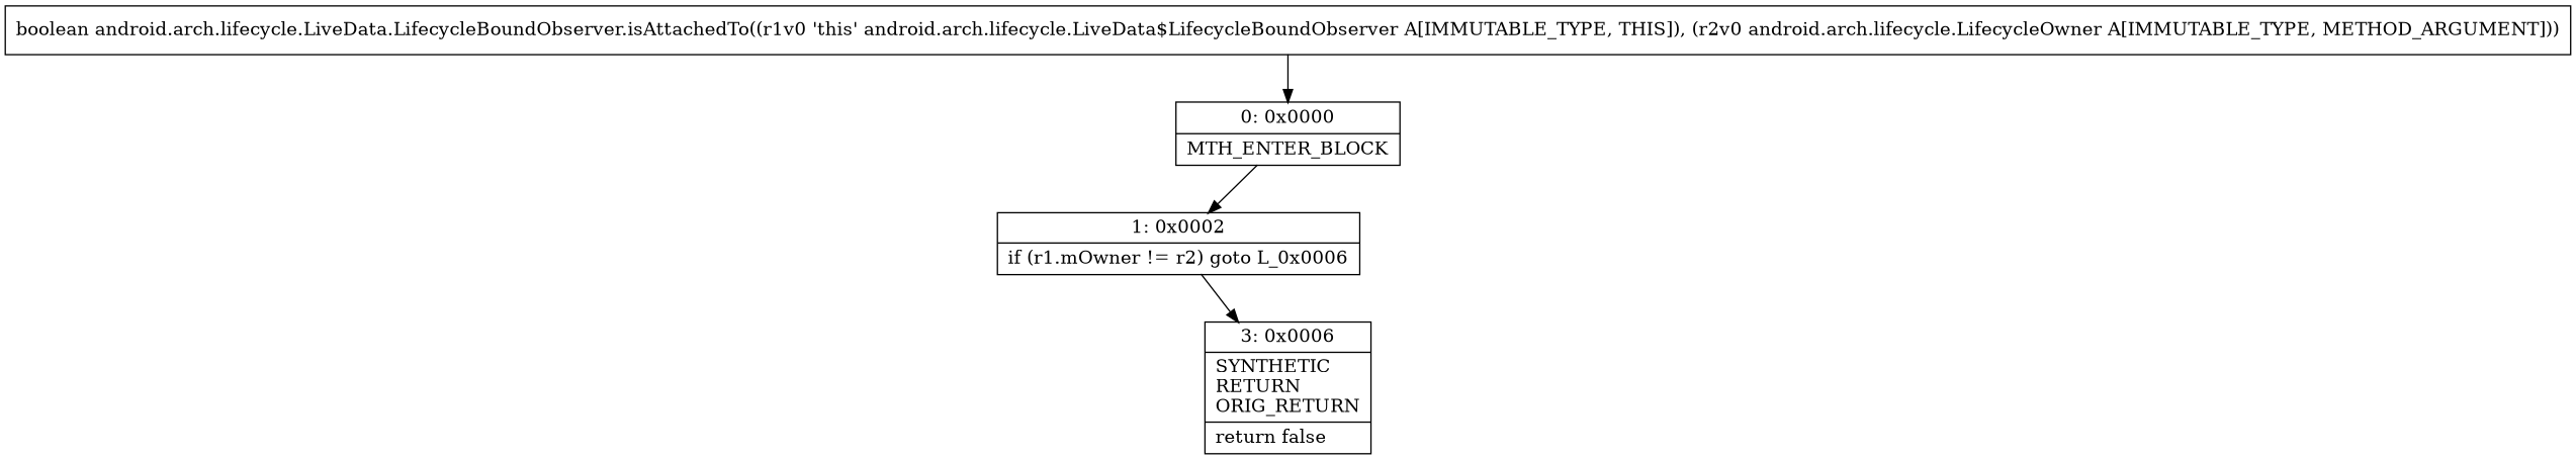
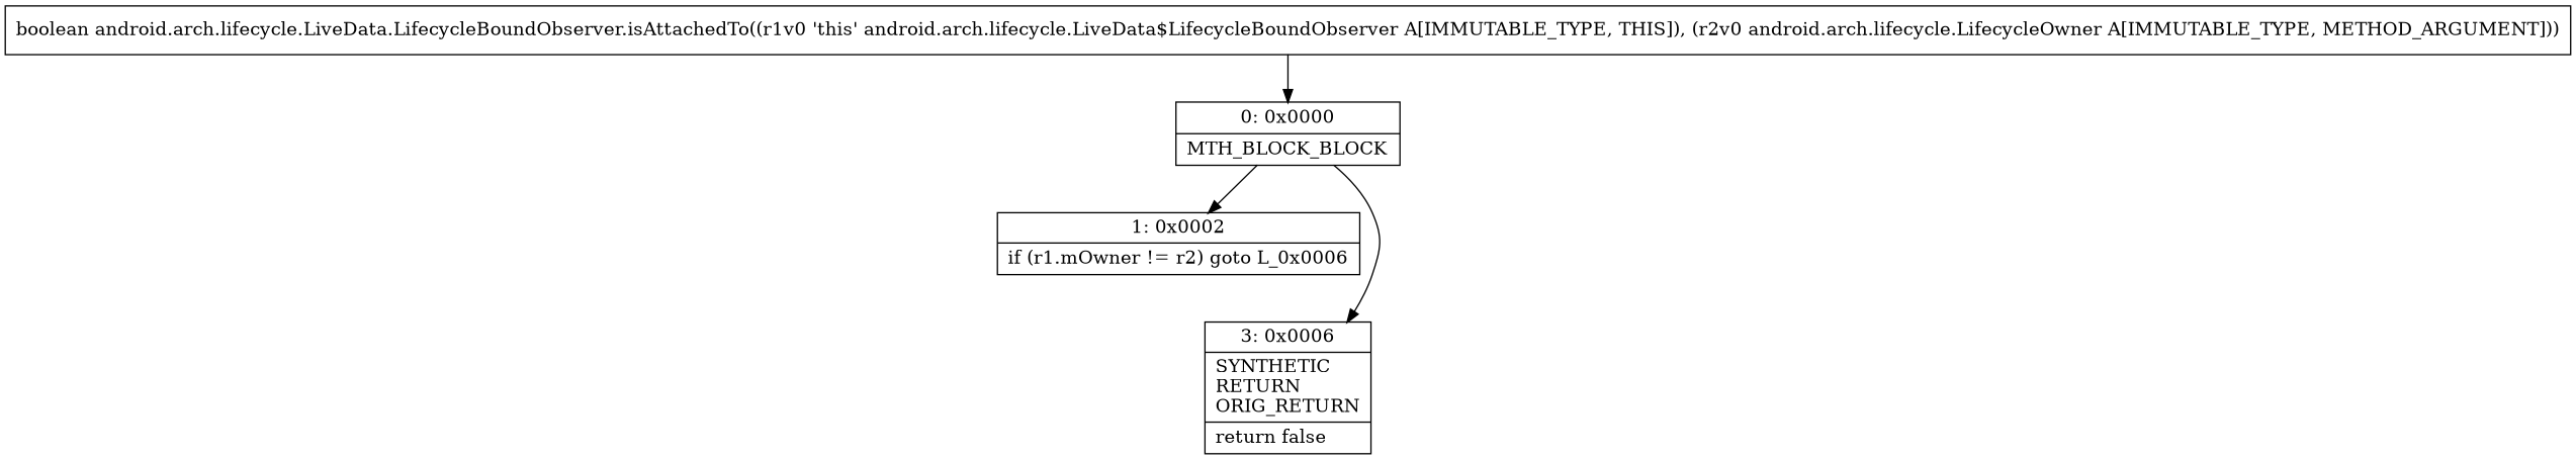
  digraph {
    node [shape=record]
-   n1 [label="{0\:\ 0x0000|MTH_ENTER_BLOCK\l}"]
+   n1 [label="{0\:\ 0x0000|MTH_BLOCK_BLOCK\l}"]
    n2 [label="{1\:\ 0x0002|if (r1.mOwner != r2) goto L_0x0006\l}"]
    n3 [label="{3\:\ 0x0006|SYNTHETIC\lRETURN\lORIG_RETURN\l|return false\l}"]
    n4 [label="{boolean android.arch.lifecycle.LiveData.LifecycleBoundObserver.isAttachedTo((r1v0 'this' android.arch.lifecycle.LiveData$LifecycleBoundObserver A[IMMUTABLE_TYPE, THIS]), (r2v0 android.arch.lifecycle.LifecycleOwner A[IMMUTABLE_TYPE, METHOD_ARGUMENT])) }"]
    n1 -> n2
-   n2 -> n3
+   n1 -> n3
    n4 -> n1
  }
